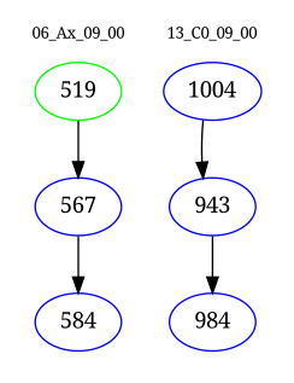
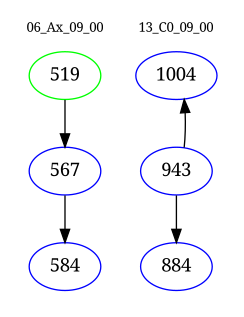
  digraph {
    fontname="Noto Serif"
    node [color=blue fontname="Noto Serif"]
    edge [color=black fontname="Noto Serif"]
    n1 [color=green label=519]
    n2 [label=567]
    n3 [label=584]
    n4 [label=1004]
    n5 [label=943]
-   n6 [label=984]
+   n6 [label=884]
    subgraph cluster_1 {
      color=white
      fontsize=10
      label="06_Ax_09_00"
      n1
      n2
      n3
    }
    subgraph cluster_2 {
      color=white
      fontsize=10
      label="13_C0_09_00"
      n4
      n5
      n6
    }
    n1 -> n2
    n2 -> n3
-   n4 -> n5
+   n5 -> n4
    n5 -> n6
  }
